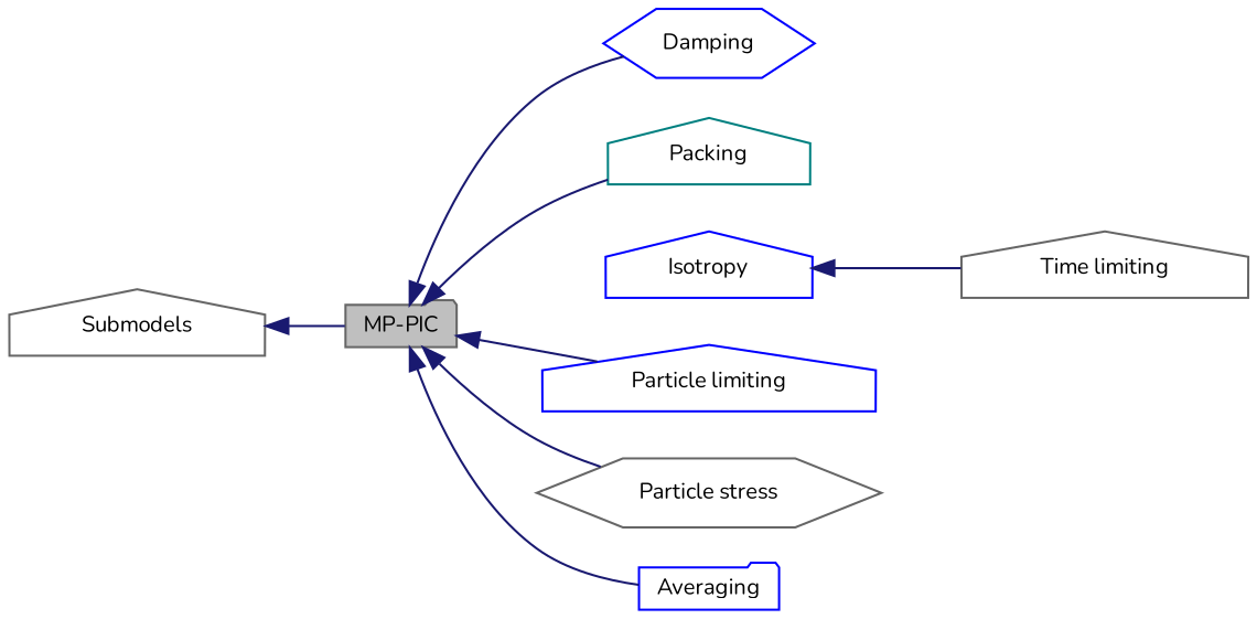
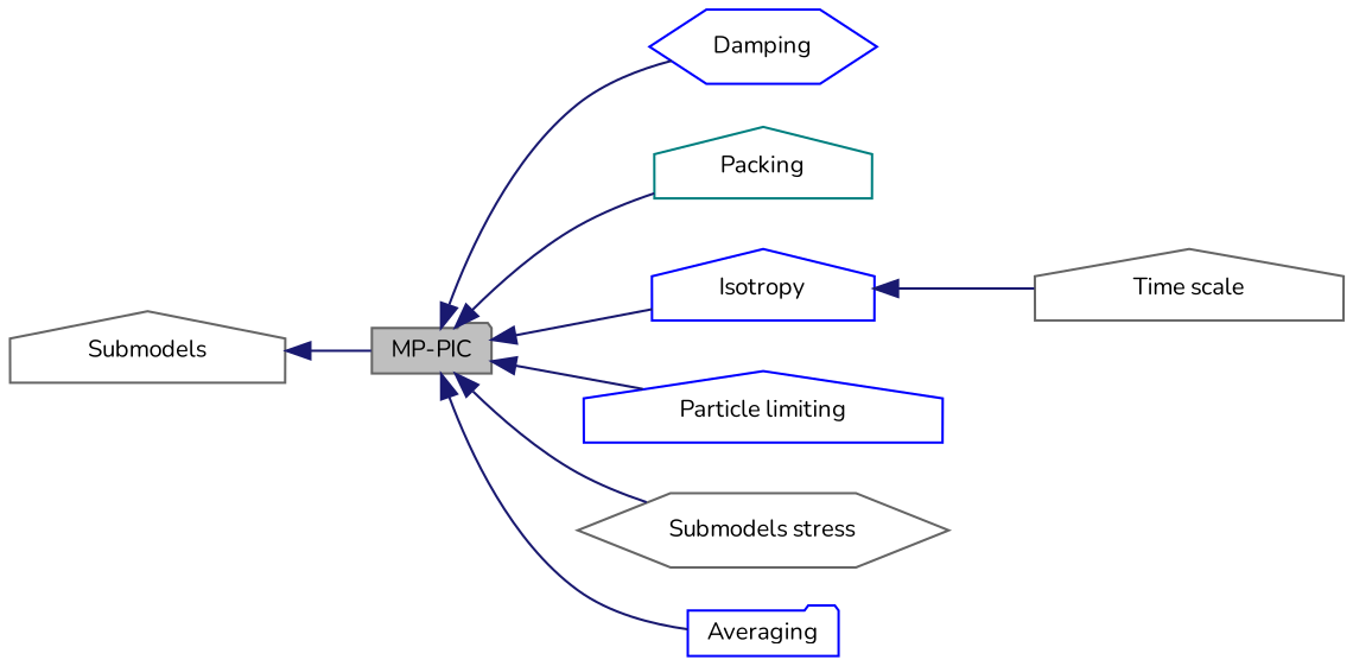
  digraph {
    fontname=Nunito
    rankdir=LR
    node [color=blue fontname=Nunito fontsize=10 shape=house]
    edge [color=midnightblue dir=back fontname=Nunito fontsize=10 labelfontname=Helvetica labelfontsize=10 shape=plaintext style=solid]
    n1 [height=0.2 label=Damping shape=hexagon width=0.4]
    n2 [color=teal height=0.2 label=Packing width=0.4]
-   n3 [color=gray40 height=0.2 label="Time limiting" width=0.4]
+   n3 [color=gray40 height=0.2 label="Time scale" width=0.4]
    n4 [height=0.2 label=Isotropy width=0.4]
    n5 [color=gray40 fillcolor=grey75 fontcolor=black height=0.2 label="MP-PIC" shape=folder style=filled width=0.4]
    n6 [height=0.2 label="Particle limiting" width=0.4]
-   n7 [color=gray40 height=0.2 label="Particle stress" shape=hexagon width=0.4]
+   n7 [color=gray40 height=0.2 label="Submodels stress" shape=hexagon width=0.4]
    n8 [height=0.2 label=Averaging shape=folder width=0.4]
    n9 [color=gray40 height=0.2 label=Submodels width=0.4]
    n4 -> n3
    n5 -> n1
    n5 -> n2
+   n5 -> n4
    n5 -> n6
    n5 -> n7
    n5 -> n8
    n9 -> n5
  }
